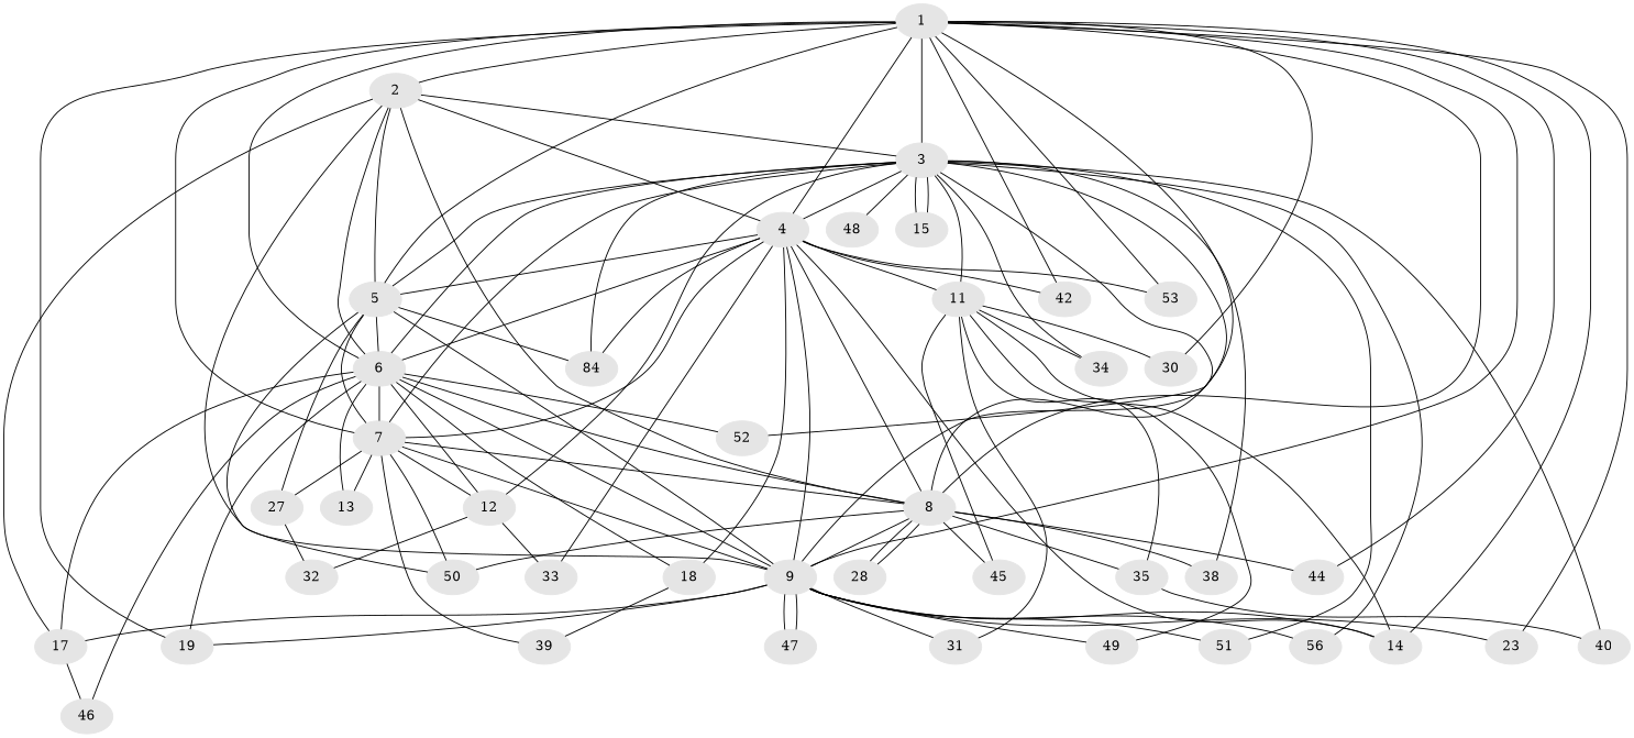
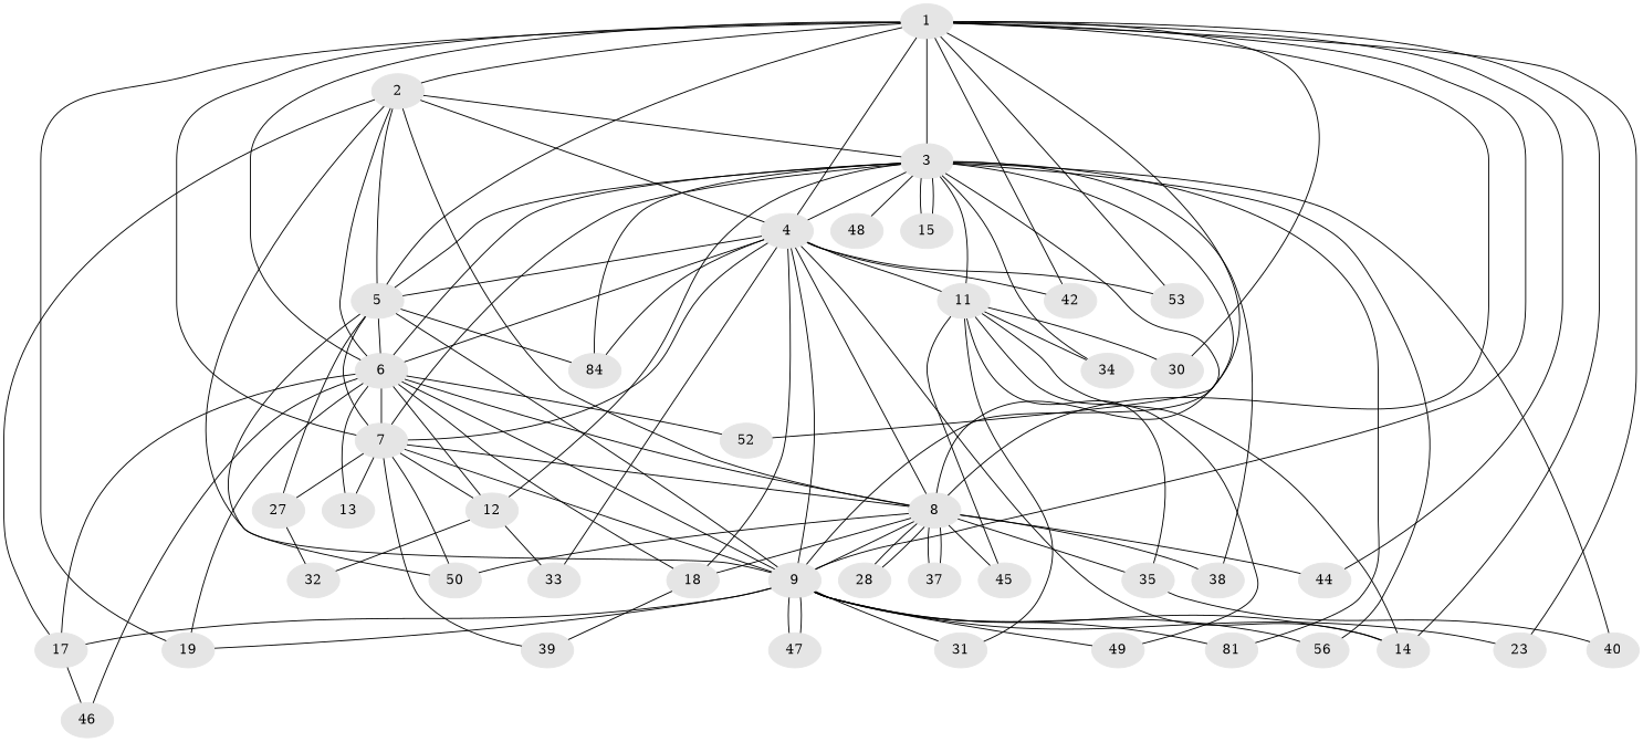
  graph {
    node [color=gray90 style=filled]
    1 [super="+10"]
    2
    3 [super="+21"]
    4 [super="+41"]
    5 [super="+25"]
    6 [super="+20"]
    7
    8 [super="+24"]
    9 [super="+43"]
    14
    19 [super="+26"]
    23
    30
    42
    44
    52
    53
    17 [super="+29"]
    11 [super="+36"]
    12 [super="+16"]
    15
    34
    38
    40
    48
-   51
+   51 [label=81]
    n27 [label=84 super="+55"]
    56
    18 [super="+22"]
    33
    27
    50
    13
    46
    39
    28
    35
+   37
    45
    31
    47
    49
    32
    1 -- 2 [weight=2]
    1 -- 3 [weight=2]
    1 -- 4 [weight=2]
    1 -- 5 [weight=2]
    1 -- 6 [weight=2]
    1 -- 7 [weight=2]
    1 -- 8 [weight=2]
    1 -- 9 [weight=3]
    1 -- 14
    1 -- 19
    1 -- 23
    1 -- 30
    1 -- 42
    1 -- 44
    1 -- 52
    1 -- 53
    2 -- 3
    2 -- 4
    2 -- 5
    2 -- 6
    2 -- 8
    2 -- 9
    2 -- 17
    3 -- 4
    3 -- 5
    3 -- 6
    3 -- 7
    3 -- 8
    3 -- 9
    3 -- 11 [weight=2]
    3 -- 12
    3 -- 15
    3 -- 15
    3 -- 34
    3 -- 38
    3 -- 40
    3 -- 48 [weight=2]
    3 -- 51
    3 -- n27
    3 -- 56
    4 -- 5
    4 -- 6
    4 -- 7
    4 -- 8
    4 -- 9
    4 -- 14
    4 -- 42
    4 -- 53
    4 -- 11
    4 -- n27
    4 -- 18
    4 -- 33
    5 -- 6
    5 -- 7
    5 -- 9 [weight=2]
    5 -- n27
    5 -- 27
    5 -- 50
    6 -- 7 [weight=2]
    6 -- 8
    6 -- 9
    6 -- 19
    6 -- 52
    6 -- 17
    6 -- 12
    6 -- 18
    6 -- 13
    6 -- 46
    7 -- 8
    7 -- 9
    7 -- 12
    7 -- 27
    7 -- 50
    7 -- 13
    7 -- 39
    8 -- 9
    8 -- 44
    8 -- 38
+   8 -- 18 [weight=2]
    8 -- 50
    8 -- 28
    8 -- 28
    8 -- 35
+   8 -- 37
+   8 -- 37
    8 -- 45
    9 -- 14
    9 -- 19
    9 -- 23
    9 -- 17
    9 -- 51
    9 -- 56
    9 -- 31
    9 -- 47
    9 -- 47
    9 -- 49
    17 -- 46
    11 -- 14
    11 -- 30
    11 -- 34
    11 -- 35
    11 -- 45
    11 -- 31
    11 -- 49
    12 -- 33
    12 -- 32
    18 -- 39
    27 -- 32
    35 -- 40
  }
